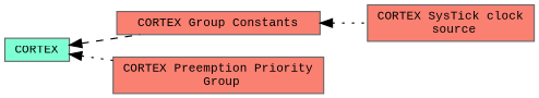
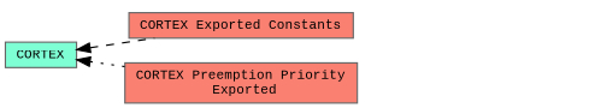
  digraph {
    fontname="Liberation Mono"
    rankdir=LR
    node [color=grey40 fillcolor=salmon fontname="Liberation Mono" fontsize=10 shape=box style=filled]
    edge [dir=back fontname="Liberation Mono" fontsize=10 labelfontname=Helvetica labelfontsize=10 shape=plaintext style=dotted]
    n1 [fillcolor=aquamarine height=0.2 label=CORTEX width=0.4]
-   n2 [color=gray40 fontcolor=black height=0.2 label="CORTEX Group Constants" width=0.4]
-   n3 [height=0.2 label="CORTEX Preemption Priority\l Group" width=0.4]
-   n4 [height=0.2 label="CORTEX SysTick clock\l source" width=0.4]
+   n2 [color=gray40 fontcolor=black height=0.2 label="CORTEX Exported Constants" width=0.4]
+   n3 [height=0.2 label="CORTEX Preemption Priority\l Exported" width=0.4]
    n1 -> n2 [style=dashed]
    n1 -> n3
-   n2 -> n4
  }
